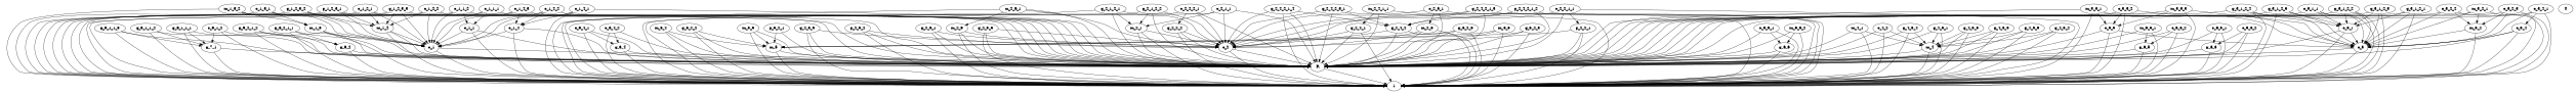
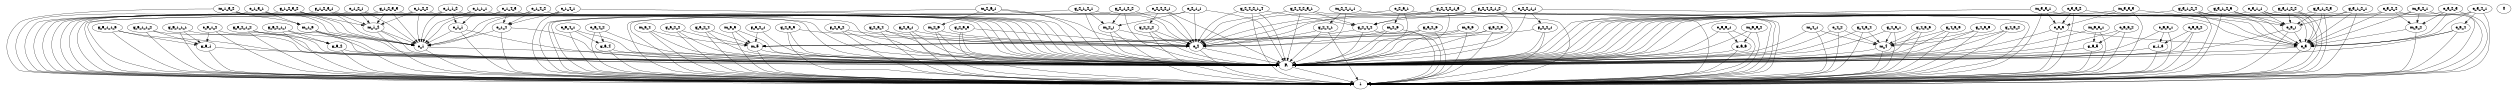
  digraph {
    o_1_4
    o_1
    1
    R
    g_6_2
    g_1_2_3_2
    m_1_2
    g_6_1_1_3
-   g_6_1 [label=g_7_1]
+   g_6_1
    g_2_1_2_1
    o_2
    m_2_1
    o_6_4_1
    g_6_4
    g_2_1_2_2
    g_3_1_2_2
    o_3
    o_3_1
    m_5_4
    m_5
    g_2_2_2
    g_6_1_1_2
    g_5_2_2
    g_1_2_3_1
    o_1_2_1
    g_2_4_1
    o_1_1
    g_6_1_1_1
    o_3_1_1
    o_6_6_1
    g_6_6
    g_2_2_1
    o_2_2_2_1
    m_3_3_1
    o_3_3
    g_6_2_1_2
    o_3_3_2
    o_6_4_2
    g_2_4_2_1_4
    g_2_4_2
    o_1_4_1
    o_3_2_2
    m_3_2
    m_3_3_3
+   g_5_2_4
    n46 [label=g_2_4_2_3_1]
    g_5_2_1
    0
    o_6_1_2
    m_5_3
    m_3_2_1
    g_3_1_2_4
    g_6_2_1_1
    o_4_2
    m_4
    m_2_6_1
    m_2_6
    g_4_3_4
    g_4_3_3
    g_2_3_1
    o_3_2_3
    m_2_4_1_1
    o_2_5_1
    m_2_5
    g_3_1_2_3
    m_1_3
+   g_2_3_4
    g_1_2_3_3
    o_1_1_1
    m_6_5_1
    g_6_5
    g_5_2_5
    m_4_1
    o_6_3_1
-   g_6_3
+   g_6_3 [label=g_1_3]
    g_3_1_2_5
    o_1_4_2
    m_6_6_2
    g_4_3_1
    o_3_4
    m_5_5
    g_3_1_2_1
    g_2_3_5
    o_6_5_2
    o_6_3_2
    o_1_4_3
    o_3_4_1
    o_2_1_1
    g_5_2_3
    o_2_2_1_1
    g_2_4_2_1_3
    g_4_3_6
    o_1_1_2
    o_1_2_2
    g_2_3_3
    m_1_3_2
    g_4_3_2
    g_2_3_2
    o_1_3_1
    g_2_4_2_1_2
    g_4_3_5
    o_1_4 -> o_1
    o_1_4 -> 1
    o_1_4 -> R
    o_1 -> 1
    o_1 -> R
    R -> 1
    g_6_2 -> 1
    g_6_2 -> R
    g_1_2_3_2 -> o_1
    g_1_2_3_2 -> 1
    g_1_2_3_2 -> R
    g_1_2_3_2 -> m_1_2
    m_1_2 -> o_1
    m_1_2 -> 1
    m_1_2 -> R
    g_6_1_1_3 -> 1
    g_6_1_1_3 -> R
    g_6_1_1_3 -> g_6_1
    g_6_1 -> 1
    g_6_1 -> R
    g_2_1_2_1 -> 1
    g_2_1_2_1 -> R
    g_2_1_2_1 -> o_2
    g_2_1_2_1 -> m_2_1
    o_2 -> 1
    o_2 -> R
    m_2_1 -> 1
    m_2_1 -> R
    m_2_1 -> o_2
    o_6_4_1 -> 1
    o_6_4_1 -> R
    o_6_4_1 -> g_6_4
    g_6_4 -> 1
    g_6_4 -> R
    g_2_1_2_2 -> 1
    g_2_1_2_2 -> R
    g_2_1_2_2 -> o_2
    g_2_1_2_2 -> m_2_1
    g_3_1_2_2 -> 1
    g_3_1_2_2 -> R
    g_3_1_2_2 -> o_3
    g_3_1_2_2 -> o_3_1
    o_3 -> 1
    o_3 -> R
    o_3_1 -> 1
    o_3_1 -> R
    o_3_1 -> o_3
    m_5_4 -> 1
    m_5_4 -> R
    m_5_4 -> m_5
    m_5 -> 1
    m_5 -> R
    g_2_2_2 -> 1
    g_2_2_2 -> R
    g_2_2_2 -> o_2
    g_6_1_1_2 -> 1
    g_6_1_1_2 -> R
    g_6_1_1_2 -> g_6_1
    g_5_2_2 -> 1
    g_5_2_2 -> R
    g_5_2_2 -> m_5
    g_1_2_3_1 -> o_1
    g_1_2_3_1 -> 1
    g_1_2_3_1 -> R
    g_1_2_3_1 -> m_1_2
    o_1_2_1 -> o_1
    o_1_2_1 -> 1
    o_1_2_1 -> R
    o_1_2_1 -> m_1_2
    g_2_4_1 -> 1
    g_2_4_1 -> R
    g_2_4_1 -> o_2
    o_1_1 -> o_1
    o_1_1 -> 1
    o_1_1 -> R
    g_6_1_1_1 -> 1
    g_6_1_1_1 -> R
    g_6_1_1_1 -> g_6_1
    o_3_1_1 -> 1
    o_3_1_1 -> R
    o_3_1_1 -> o_3
    o_3_1_1 -> o_3_1
    o_6_6_1 -> 1
    o_6_6_1 -> R
    o_6_6_1 -> g_6_6
    g_6_6 -> 1
    g_6_6 -> R
    g_2_2_1 -> 1
    g_2_2_1 -> R
    g_2_2_1 -> o_2
    o_2_2_2_1 -> 1
    o_2_2_2_1 -> R
    o_2_2_2_1 -> o_2
    o_2_2_2_1 -> g_2_2_2
    m_3_3_1 -> 1
    m_3_3_1 -> R
    m_3_3_1 -> o_3
    m_3_3_1 -> o_3_3
    o_3_3 -> 1
    o_3_3 -> R
    o_3_3 -> o_3
    g_6_2_1_2 -> 1
    g_6_2_1_2 -> R
    g_6_2_1_2 -> g_6_2
    o_3_3_2 -> 1
    o_3_3_2 -> R
    o_3_3_2 -> o_3
    o_3_3_2 -> o_3_3
    o_6_4_2 -> 1
    o_6_4_2 -> R
    o_6_4_2 -> g_6_4
    g_2_4_2_1_4 -> 1
    g_2_4_2_1_4 -> R
    g_2_4_2_1_4 -> o_2
    g_2_4_2_1_4 -> g_2_4_2
    g_2_4_2 -> 1
    g_2_4_2 -> R
    g_2_4_2 -> o_2
    o_1_4_1 -> o_1_4
    o_1_4_1 -> o_1
    o_1_4_1 -> 1
    o_1_4_1 -> R
    o_3_2_2 -> 1
    o_3_2_2 -> R
    o_3_2_2 -> o_3
    o_3_2_2 -> m_3_2
    m_3_2 -> 1
    m_3_2 -> o_3
    m_3_3_3 -> 1
    m_3_3_3 -> R
    m_3_3_3 -> o_3
    m_3_3_3 -> o_3_3
+   g_5_2_4 -> 1
+   g_5_2_4 -> R
+   g_5_2_4 -> m_5
    n46 -> 1
    n46 -> R
    n46 -> o_2
    n46 -> g_2_4_2
    g_5_2_1 -> R
    g_5_2_1 -> m_5
    o_6_1_2 -> 1
    o_6_1_2 -> R
    o_6_1_2 -> g_6_1
    m_5_3 -> 1
    m_5_3 -> R
    m_5_3 -> m_5
    m_3_2_1 -> 1
    m_3_2_1 -> R
    m_3_2_1 -> o_3
    m_3_2_1 -> m_3_2
    g_3_1_2_4 -> 1
    g_3_1_2_4 -> R
    g_3_1_2_4 -> o_3
    g_3_1_2_4 -> o_3_1
    g_6_2_1_1 -> 1
    g_6_2_1_1 -> R
    g_6_2_1_1 -> g_6_2
    o_4_2 -> 1
    o_4_2 -> R
    o_4_2 -> m_4
    m_4 -> 1
    m_4 -> R
    m_2_6_1 -> 1
    m_2_6_1 -> R
    m_2_6_1 -> o_2
    m_2_6_1 -> m_2_6
    m_2_6 -> 1
    m_2_6 -> R
    m_2_6 -> o_2
    g_4_3_4 -> 1
    g_4_3_4 -> R
    g_4_3_4 -> m_4
    g_4_3_3 -> 1
    g_4_3_3 -> R
    g_4_3_3 -> m_4
    g_2_3_1 -> 1
    g_2_3_1 -> R
    g_2_3_1 -> o_2
    o_3_2_3 -> 1
    o_3_2_3 -> R
    o_3_2_3 -> o_3
    o_3_2_3 -> m_3_2
    m_2_4_1_1 -> 1
    m_2_4_1_1 -> R
    m_2_4_1_1 -> g_2_4_1
    o_2_5_1 -> 1
    o_2_5_1 -> R
    o_2_5_1 -> o_2
    o_2_5_1 -> m_2_5
    m_2_5 -> 1
    m_2_5 -> R
    m_2_5 -> o_2
    g_3_1_2_3 -> 1
    g_3_1_2_3 -> R
    g_3_1_2_3 -> o_3
    g_3_1_2_3 -> o_3_1
    m_1_3 -> o_1
    m_1_3 -> 1
    m_1_3 -> R
+   g_2_3_4 -> 1
+   g_2_3_4 -> R
+   g_2_3_4 -> o_2
    g_1_2_3_3 -> o_1
    g_1_2_3_3 -> 1
    g_1_2_3_3 -> R
    g_1_2_3_3 -> m_1_2
    o_1_1_1 -> o_1
    o_1_1_1 -> 1
    o_1_1_1 -> R
    o_1_1_1 -> o_1_1
    m_6_5_1 -> 1
    m_6_5_1 -> R
    m_6_5_1 -> g_6_5
    g_6_5 -> 1
    g_6_5 -> R
    g_5_2_5 -> 1
    g_5_2_5 -> R
    g_5_2_5 -> m_5
    m_4_1 -> 1
    m_4_1 -> R
    m_4_1 -> m_4
    o_6_3_1 -> 1
    o_6_3_1 -> R
    o_6_3_1 -> g_6_3
    g_6_3 -> 1
    g_6_3 -> R
    g_3_1_2_5 -> 1
    g_3_1_2_5 -> R
    g_3_1_2_5 -> o_3
    g_3_1_2_5 -> o_3_1
    o_1_4_2 -> o_1_4
    o_1_4_2 -> o_1
    o_1_4_2 -> 1
    o_1_4_2 -> R
    m_6_6_2 -> 1
    m_6_6_2 -> R
    m_6_6_2 -> g_6_6
    g_4_3_1 -> 1
    g_4_3_1 -> R
    g_4_3_1 -> m_4
    o_3_4 -> 1
    o_3_4 -> R
    o_3_4 -> o_3
    m_5_5 -> 1
    m_5_5 -> R
    m_5_5 -> m_5
    g_3_1_2_1 -> 1
    g_3_1_2_1 -> R
    g_3_1_2_1 -> o_3
    g_3_1_2_1 -> o_3_1
    g_2_3_5 -> 1
    g_2_3_5 -> R
    g_2_3_5 -> o_2
    o_6_5_2 -> 1
    o_6_5_2 -> R
    o_6_5_2 -> g_6_5
    o_6_3_2 -> 1
    o_6_3_2 -> R
    o_6_3_2 -> g_6_3
    o_1_4_3 -> o_1_4
    o_1_4_3 -> o_1
    o_1_4_3 -> 1
    o_1_4_3 -> R
    o_3_4_1 -> 1
    o_3_4_1 -> R
    o_3_4_1 -> o_3
    o_3_4_1 -> o_3_4
    o_2_1_1 -> 1
    o_2_1_1 -> R
    o_2_1_1 -> o_2
    o_2_1_1 -> m_2_1
    g_5_2_3 -> 1
    g_5_2_3 -> R
    g_5_2_3 -> m_5
    o_2_2_1_1 -> 1
    o_2_2_1_1 -> R
    o_2_2_1_1 -> o_2
    o_2_2_1_1 -> g_2_2_1
    g_2_4_2_1_3 -> 1
    g_2_4_2_1_3 -> R
    g_2_4_2_1_3 -> o_2
    g_2_4_2_1_3 -> g_2_4_2
    g_4_3_6 -> 1
    g_4_3_6 -> R
    g_4_3_6 -> m_4
    o_1_1_2 -> o_1
    o_1_1_2 -> 1
    o_1_1_2 -> R
    o_1_1_2 -> o_1_1
    o_1_2_2 -> o_1
    o_1_2_2 -> 1
    o_1_2_2 -> R
    o_1_2_2 -> m_1_2
    g_2_3_3 -> 1
    g_2_3_3 -> R
    g_2_3_3 -> o_2
    m_1_3_2 -> o_1
    m_1_3_2 -> 1
    m_1_3_2 -> R
    m_1_3_2 -> m_1_3
    g_4_3_2 -> 1
    g_4_3_2 -> R
    g_4_3_2 -> m_4
    g_2_3_2 -> 1
    g_2_3_2 -> R
    g_2_3_2 -> o_2
    o_1_3_1 -> o_1
    o_1_3_1 -> 1
    o_1_3_1 -> R
    o_1_3_1 -> m_1_3
    g_2_4_2_1_2 -> 1
    g_2_4_2_1_2 -> R
    g_2_4_2_1_2 -> o_2
    g_2_4_2_1_2 -> g_2_4_2
    g_4_3_5 -> 1
    g_4_3_5 -> R
    g_4_3_5 -> m_4
  }
